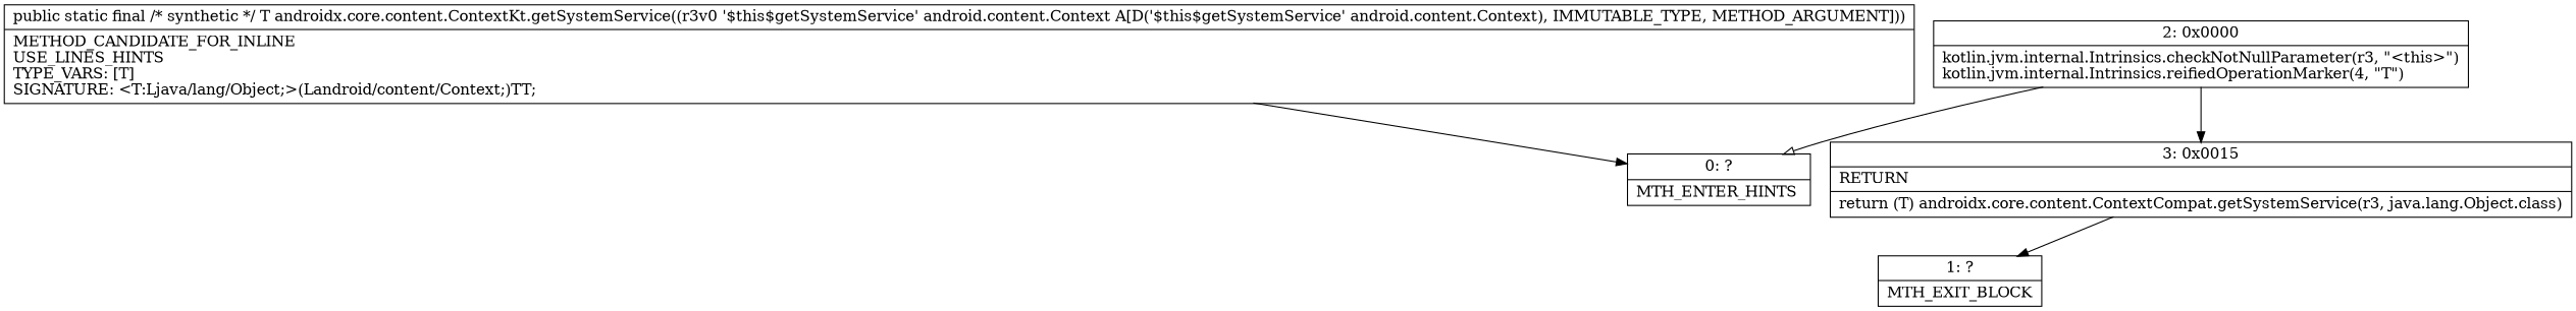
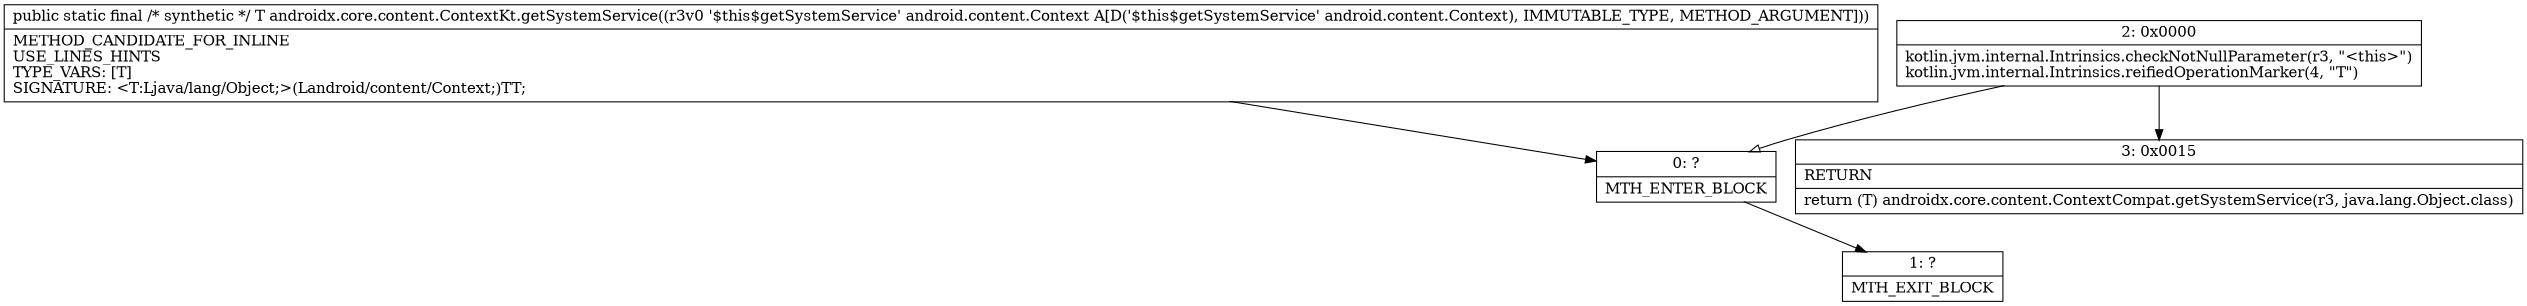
  digraph {
    node [shape=record]
    edge [arrowhead=normal]
-   n1 [label="{0\:\ ?|MTH_ENTER_HINTS\l}"]
+   n1 [label="{0\:\ ?|MTH_ENTER_BLOCK\l}"]
    n2 [label="{2\:\ 0x0000|kotlin.jvm.internal.Intrinsics.checkNotNullParameter(r3, \"\<this\>\")\lkotlin.jvm.internal.Intrinsics.reifiedOperationMarker(4, \"T\")\l}"]
    n3 [label="{3\:\ 0x0015|RETURN\l|return (T) androidx.core.content.ContextCompat.getSystemService(r3, java.lang.Object.class)\l}"]
    n4 [label="{1\:\ ?|MTH_EXIT_BLOCK\l}"]
    n5 [label="{public static final \/* synthetic *\/ T androidx.core.content.ContextKt.getSystemService((r3v0 '$this$getSystemService' android.content.Context A[D('$this$getSystemService' android.content.Context), IMMUTABLE_TYPE, METHOD_ARGUMENT]))  | METHOD_CANDIDATE_FOR_INLINE\lUSE_LINES_HINTS\lTYPE_VARS: [T]\lSIGNATURE: \<T:Ljava\/lang\/Object;\>(Landroid\/content\/Context;)TT;\l}"]
    n2 -> n1 [arrowhead=onormal]
    n2 -> n3
-   n3 -> n4
+   n1 -> n4
    n5 -> n1
  }
